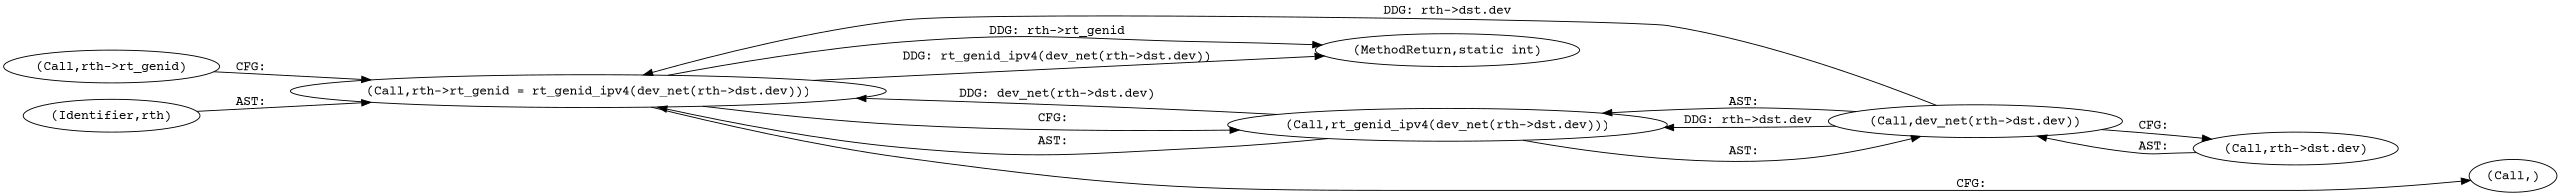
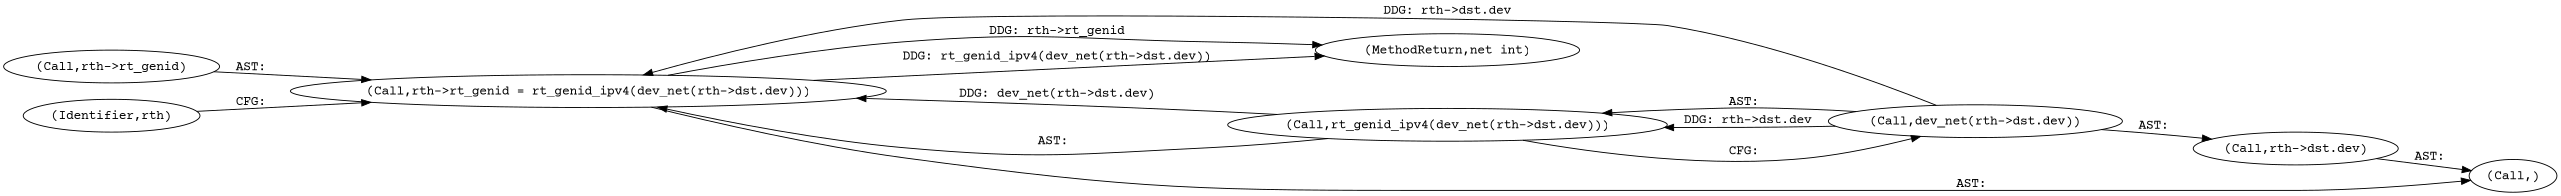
  digraph {
    fontname="Courier Prime"
    rankdir=LR
    node [fontname="Courier Prime"]
    edge [fontname="Courier Prime"]
    n1 [label="(Call,rth->rt_genid = rt_genid_ipv4(dev_net(rth->dst.dev)))"]
    n2 [label="(Call,rt_genid_ipv4(dev_net(rth->dst.dev)))"]
-   n3 [label="(MethodReturn,static int)"]
+   n3 [label="(MethodReturn,net int)"]
    n4 [label="(Call,)"]
    n5 [label="(Call,dev_net(rth->dst.dev))"]
    n6 [label="(Call,rth->dst.dev)"]
    n7 [label="(Call,rth->rt_genid)"]
    n8 [label="(Identifier,rth)"]
-   n1 -> n2 [label="CFG: "]
    n1 -> n3 [label="DDG: rth->rt_genid"]
    n1 -> n3 [label="DDG: rt_genid_ipv4(dev_net(rth->dst.dev))"]
-   n1 -> n4 [label="CFG: "]
+   n1 -> n4 [label="AST: "]
    n2 -> n1 [label="AST: "]
    n2 -> n1 [label="DDG: dev_net(rth->dst.dev)"]
-   n2 -> n5 [label="AST: "]
+   n2 -> n5 [label="CFG: "]
    n5 -> n1 [label="DDG: rth->dst.dev"]
    n5 -> n2 [label="AST: "]
    n5 -> n2 [label="DDG: rth->dst.dev"]
-   n5 -> n6 [label="CFG: "]
-   n6 -> n5 [label="AST: "]
-   n7 -> n1 [label="CFG: "]
-   n8 -> n1 [label="AST: "]
+   n5 -> n6 [label="AST: "]
+   n6 -> n4 [label="AST: "]
+   n7 -> n1 [label="AST: "]
+   n8 -> n1 [label="CFG: "]
  }
